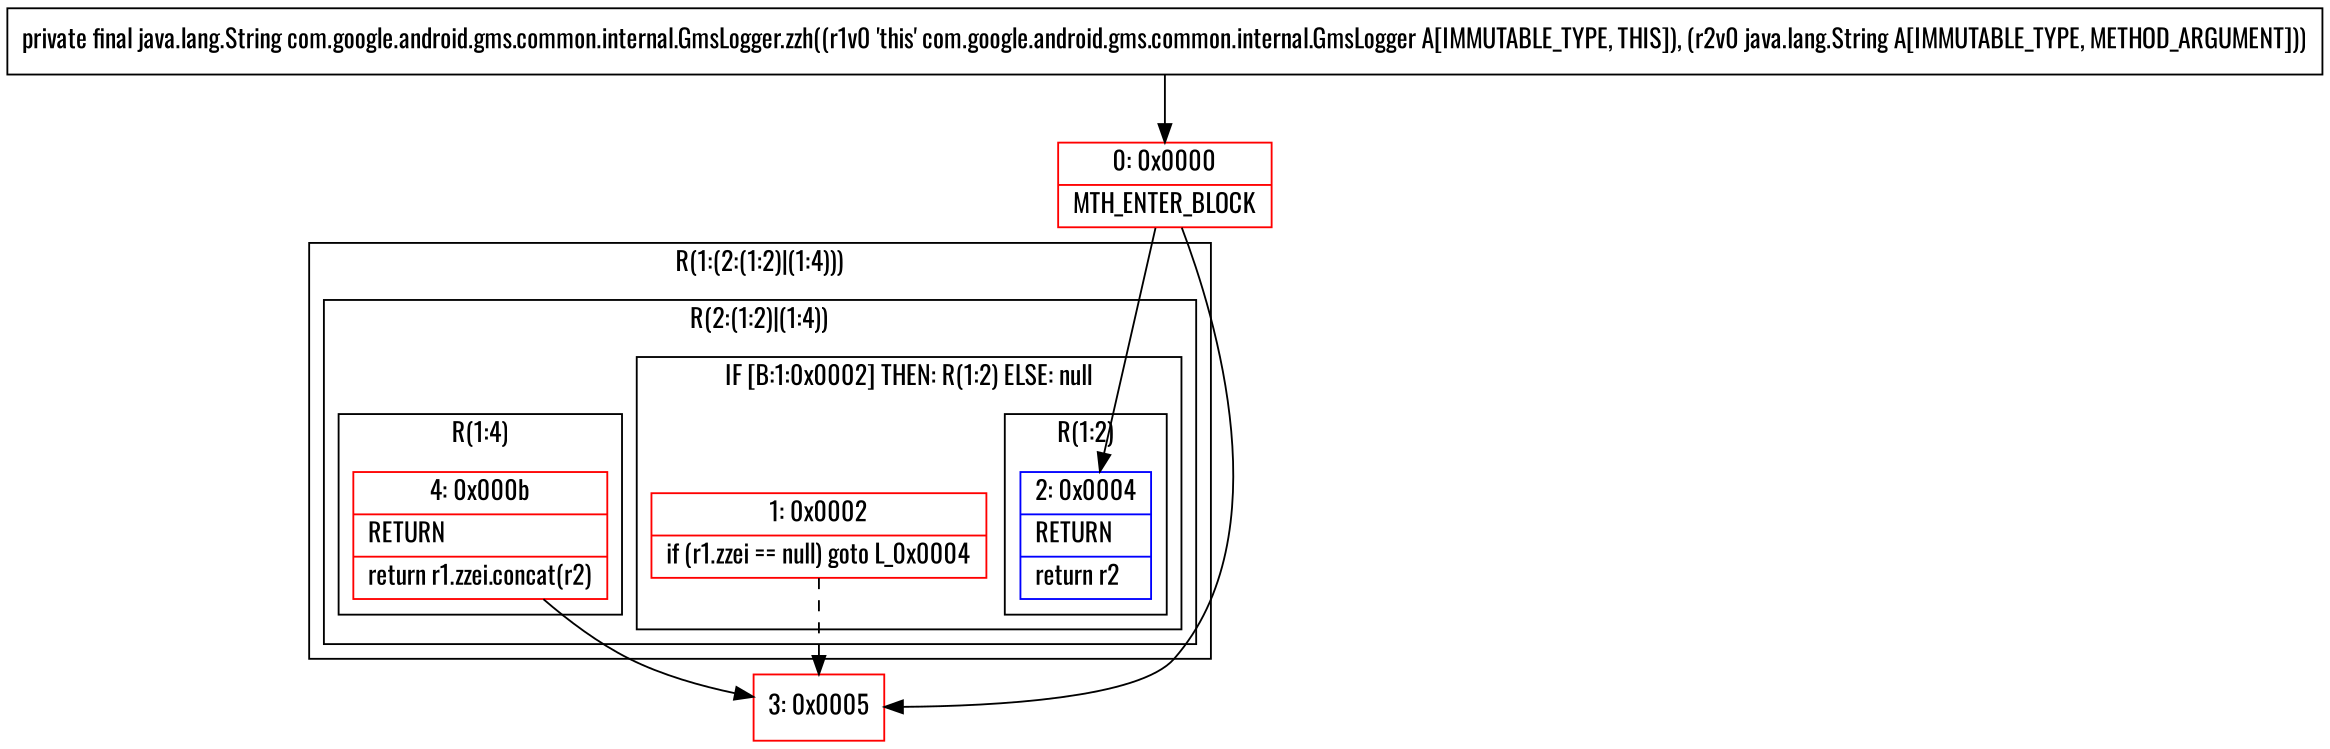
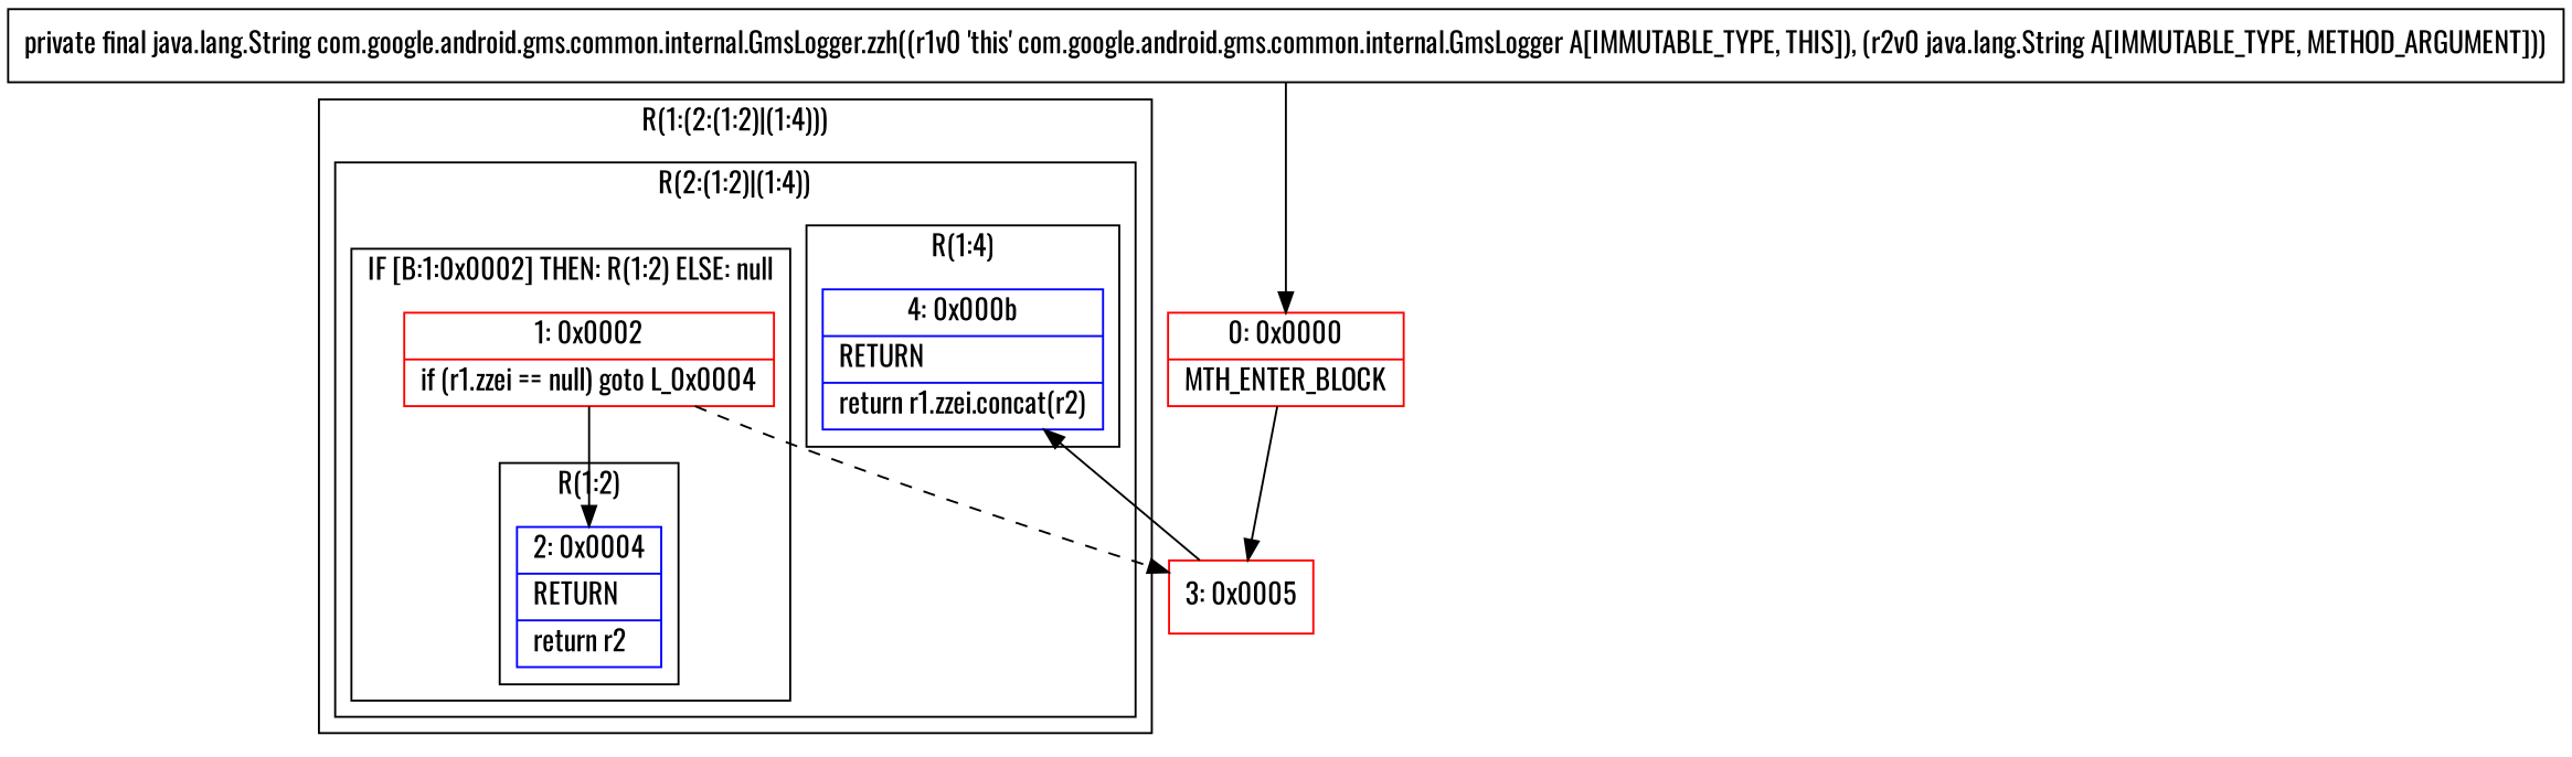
  digraph {
    fontname=Oswald
    node [color=red fontname=Oswald shape=record]
    edge [fontname=Oswald]
    n1 [color=blue label="{2\:\ 0x0004|RETURN\l|return r2\l}"]
    n2 [label="{1\:\ 0x0002|if (r1.zzei == null) goto L_0x0004\l}"]
-   n3 [label="{4\:\ 0x000b|RETURN\l|return r1.zzei.concat(r2)\l}"]
+   n3 [color=blue label="{4\:\ 0x000b|RETURN\l|return r1.zzei.concat(r2)\l}"]
    n4 [label="{3\:\ 0x0005}"]
    n5 [label="{0\:\ 0x0000|MTH_ENTER_BLOCK\l}"]
    n6 [label="{private final java.lang.String com.google.android.gms.common.internal.GmsLogger.zzh((r1v0 'this' com.google.android.gms.common.internal.GmsLogger A[IMMUTABLE_TYPE, THIS]), (r2v0 java.lang.String A[IMMUTABLE_TYPE, METHOD_ARGUMENT])) }" color=""]
    subgraph cluster_1 {
      label="R(1:(2:(1:2)|(1:4)))"
      subgraph cluster_2 {
        label="R(2:(1:2)|(1:4))"
        subgraph cluster_3 {
          label="IF [B:1:0x0002] THEN: R(1:2) ELSE: null"
          n2
          subgraph cluster_4 {
            label="R(1:2)"
            n1
          }
        }
        subgraph cluster_5 {
          label="R(1:4)"
          n3
        }
      }
    }
-   n5 -> n1
+   n2 -> n1
    n2 -> n4 [style=dashed]
-   n3 -> n4
+   n4 -> n3
    n5 -> n4
    n6 -> n5
  }
